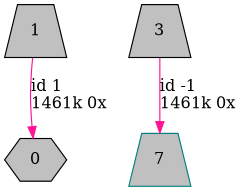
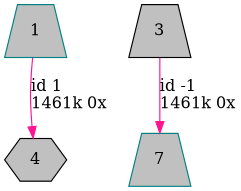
  digraph {
    nodesep=0.5
    node [color=black fillcolor=grey shape=trapezium style=filled]
    edge [color=deeppink]
-   0 [height=0.3 shape=hexagon]
-   1 [height=0.3]
+   0 [height=0.3 shape=hexagon label=4]
+   1 [color=teal height=0.3]
    n3 [color=teal height=0.3 label=7]
    3 [height=0.3]
    1 -> 0 [label="id 1\l1461k 0x"]
    3 -> n3 [label="id -1\l1461k 0x"]
  }
